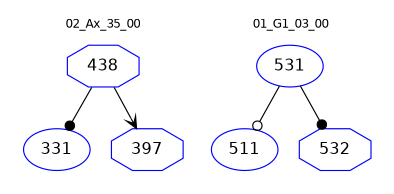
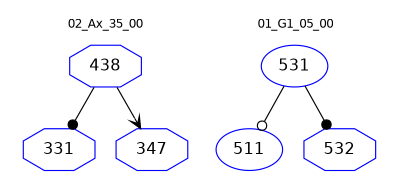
  digraph {
    fontname="DejaVu Sans"
    node [color=blue fontname="DejaVu Sans" shape=octagon]
    edge [arrowhead=dot color=black fontname="DejaVu Sans"]
    n1 [label=438]
-   n2 [label=331 shape=ellipse]
-   n3 [label=397]
+   n2 [label=331]
+   n3 [label=347]
    n4 [label=531 shape=ellipse]
    n5 [label=511 shape=ellipse]
    n6 [label=532]
    subgraph cluster_1 {
      color=white
      fontsize=10
      label="02_Ax_35_00"
      n1
      n2
      n3
    }
    subgraph cluster_2 {
      color=white
      fontsize=10
-     label="01_G1_03_00"
+     label="01_G1_05_00"
      n4
      n5
      n6
    }
    n1 -> n2
    n1 -> n3 [arrowhead=vee]
    n4 -> n5 [arrowhead=odot]
    n4 -> n6
  }
